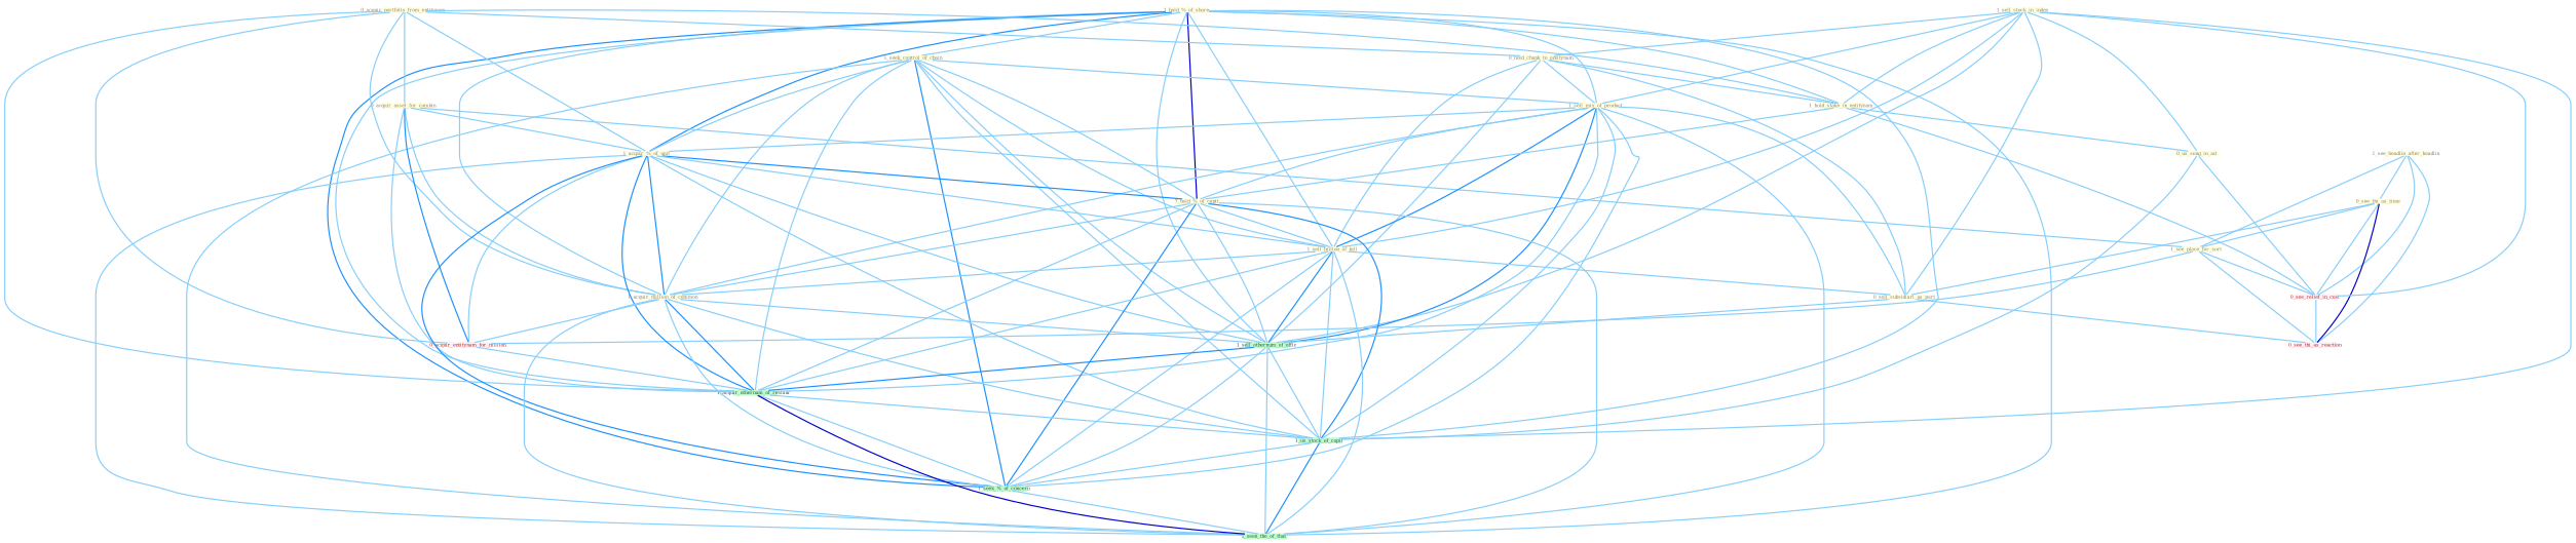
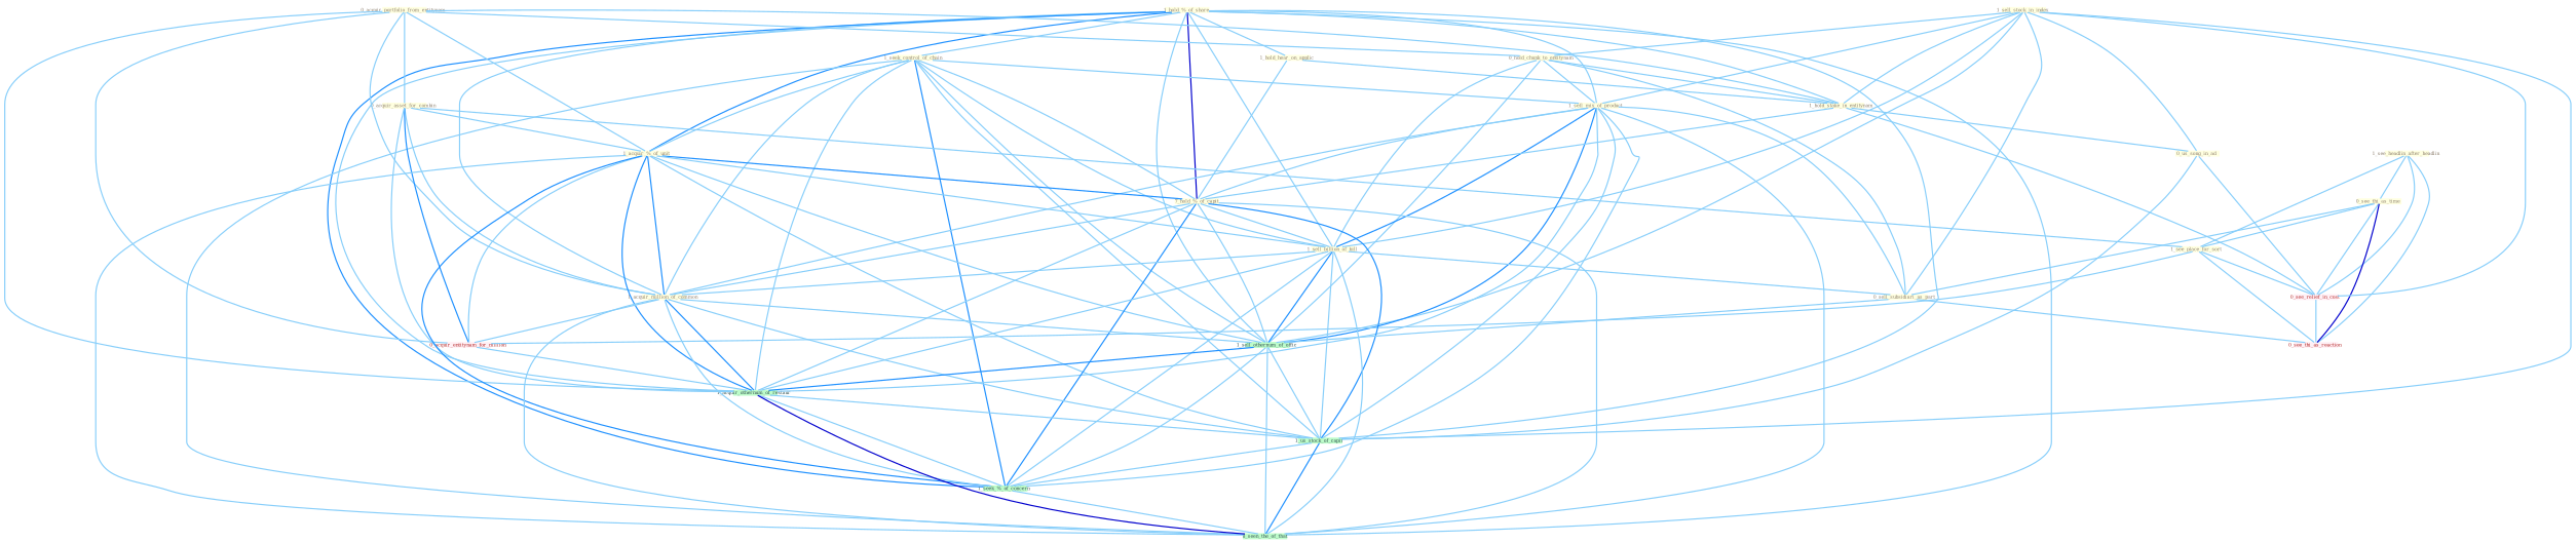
  graph {
    node [color="#ffffe0" fixedsize=true fontcolor="#8b7d6b" fontsize=4 shape=polygon style=filled]
    edge [color="#87cefa" w=1]
    "1_see_headlin_after_headlin " [height=.06 width=.5]
    "1_hold_%_of_share " [height=.06 width=.5]
    "0_see_thi_as_time " [height=.06 width=.5]
    "1_seek_control_of_chain " [height=.06 width=.5]
+   "1_hold_hear_on_applic " [height=.06 width=.5]
    "0_acquir_portfolio_from_entitynam " [height=.06 width=.5]
    "1_sell_stock_in_index " [height=.06 width=.5]
    "0_acquir_asset_for_combin " [height=.06 width=.5]
    n9 [height=.06 label="0_hold_chunk_to_entitynam" width=.5]
    "1_sell_mix_of_product " [height=.06 width=.5]
    "1_hold_stake_in_entitynam " [height=.06 width=.5]
    "1_see_place_for_sort " [height=.06 width=.5]
    "1_acquir_%_of_unit " [height=.06 width=.5]
    n14 [height=.06 label="7_hold_%_of_capit" width=.5]
    "0_us_song_in_ad " [height=.06 width=.5]
    "1_sell_billion_of_bill " [height=.06 width=.5]
    "1_acquir_million_of_common " [height=.06 width=.5]
    "0_sell_subsidiari_as_part " [height=.06 width=.5]
    "0_acquir_entitynam_for_million " [color="#fff0f5" fontcolor="#b22222" height=.06 width=.5]
    "0_see_relief_in_cost " [color="#fff0f5" fontcolor="#b22222" height=.06 width=.5]
    "0_see_thi_as_reaction " [color="#fff0f5" fontcolor="#b22222" height=.06 width=.5]
    "1_sell_othernum_of_offic " [color="#BDFCC9" fontcolor="#2f4f4f" height=.06 width=.5]
    "1_acquir_othernum_of_restaur " [color="#BDFCC9" fontcolor="#2f4f4f" height=.06 width=.5]
    "1_us_stock_of_capit " [color="#BDFCC9" fontcolor="#2f4f4f" height=.06 width=.5]
    "1_seek_%_of_concern " [color="#BDFCC9" fontcolor="#2f4f4f" height=.06 width=.5]
-   "1_seen_the_of_that " [color="#BDFCC9" fontcolor="#2f4f4f" height=.06 width=.5]
+   "1_seen_the_of_that " [color="#BDFCC9" fontcolor="#2f4f4f" height=.06 width=.5 label="8_seen_the_of_that"]
    subgraph sub_1 {
      "1_see_headlin_after_headlin "
      "1_hold_%_of_share "
      "0_see_thi_as_time "
      "1_seek_control_of_chain "
+     "1_hold_hear_on_applic "
      "0_acquir_portfolio_from_entitynam "
      "1_sell_stock_in_index "
      "0_acquir_asset_for_combin "
      n9
      "1_sell_mix_of_product "
      "1_hold_stake_in_entitynam "
      "1_see_place_for_sort "
      "1_acquir_%_of_unit "
      n14
      "0_us_song_in_ad "
      "1_sell_billion_of_bill "
      "1_acquir_million_of_common "
      "0_sell_subsidiari_as_part "
    }
    subgraph sub_2 {
      "0_acquir_entitynam_for_million "
      "0_see_relief_in_cost "
      "0_see_thi_as_reaction "
    }
    "1_see_headlin_after_headlin " -- "0_see_thi_as_time "
    "1_see_headlin_after_headlin " -- "1_see_place_for_sort "
    "1_see_headlin_after_headlin " -- "0_see_relief_in_cost "
    "1_see_headlin_after_headlin " -- "0_see_thi_as_reaction "
    "1_hold_%_of_share " -- "1_seek_control_of_chain "
+   "1_hold_%_of_share " -- "1_hold_hear_on_applic "
    "1_hold_%_of_share " -- "1_sell_mix_of_product "
    "1_hold_%_of_share " -- "1_hold_stake_in_entitynam "
    "1_hold_%_of_share " -- "1_acquir_%_of_unit " [color="#1e90ff" w=2]
    "1_hold_%_of_share " -- n14 [color="#0000cd" w=3]
    "1_hold_%_of_share " -- "1_sell_billion_of_bill "
    "1_hold_%_of_share " -- "1_acquir_million_of_common "
    "1_hold_%_of_share " -- "1_sell_othernum_of_offic "
    "1_hold_%_of_share " -- "1_acquir_othernum_of_restaur "
    "1_hold_%_of_share " -- "1_us_stock_of_capit "
    "1_hold_%_of_share " -- "1_seek_%_of_concern " [color="#1e90ff" w=2]
    "1_hold_%_of_share " -- "1_seen_the_of_that "
    "0_see_thi_as_time " -- "1_see_place_for_sort "
    "0_see_thi_as_time " -- "0_sell_subsidiari_as_part "
    "0_see_thi_as_time " -- "0_see_relief_in_cost "
    "0_see_thi_as_time " -- "0_see_thi_as_reaction " [color="#0000cd" w=3]
    "1_seek_control_of_chain " -- "1_sell_mix_of_product "
    "1_seek_control_of_chain " -- "1_acquir_%_of_unit "
    "1_seek_control_of_chain " -- n14
    "1_seek_control_of_chain " -- "1_sell_billion_of_bill "
    "1_seek_control_of_chain " -- "1_acquir_million_of_common "
    "1_seek_control_of_chain " -- "1_sell_othernum_of_offic "
    "1_seek_control_of_chain " -- "1_acquir_othernum_of_restaur "
    "1_seek_control_of_chain " -- "1_us_stock_of_capit "
    "1_seek_control_of_chain " -- "1_seek_%_of_concern " [color="#1e90ff" w=2]
    "1_seek_control_of_chain " -- "1_seen_the_of_that "
+   "1_hold_hear_on_applic " -- "1_hold_stake_in_entitynam "
+   "1_hold_hear_on_applic " -- n14
    "0_acquir_portfolio_from_entitynam " -- "0_acquir_asset_for_combin "
    "0_acquir_portfolio_from_entitynam " -- n9
    "0_acquir_portfolio_from_entitynam " -- "1_hold_stake_in_entitynam "
    "0_acquir_portfolio_from_entitynam " -- "1_acquir_%_of_unit "
    "0_acquir_portfolio_from_entitynam " -- "1_acquir_million_of_common "
    "0_acquir_portfolio_from_entitynam " -- "0_acquir_entitynam_for_million "
    "0_acquir_portfolio_from_entitynam " -- "1_acquir_othernum_of_restaur "
    "1_sell_stock_in_index " -- n9
    "1_sell_stock_in_index " -- "1_sell_mix_of_product "
    "1_sell_stock_in_index " -- "1_hold_stake_in_entitynam "
    "1_sell_stock_in_index " -- "0_us_song_in_ad "
    "1_sell_stock_in_index " -- "1_sell_billion_of_bill "
    "1_sell_stock_in_index " -- "0_sell_subsidiari_as_part "
    "1_sell_stock_in_index " -- "0_see_relief_in_cost "
    "1_sell_stock_in_index " -- "1_sell_othernum_of_offic "
    "1_sell_stock_in_index " -- "1_us_stock_of_capit "
    "0_acquir_asset_for_combin " -- "1_see_place_for_sort "
    "0_acquir_asset_for_combin " -- "1_acquir_%_of_unit "
    "0_acquir_asset_for_combin " -- "1_acquir_million_of_common "
    "0_acquir_asset_for_combin " -- "0_acquir_entitynam_for_million " [color="#1e90ff" w=2]
    "0_acquir_asset_for_combin " -- "1_acquir_othernum_of_restaur "
    n9 -- "1_sell_mix_of_product "
    n9 -- "1_hold_stake_in_entitynam "
    n9 -- "1_sell_billion_of_bill "
    n9 -- "0_sell_subsidiari_as_part "
    n9 -- "1_sell_othernum_of_offic "
-   "1_sell_mix_of_product " -- "1_acquir_%_of_unit "
    "1_sell_mix_of_product " -- n14
    "1_sell_mix_of_product " -- "1_sell_billion_of_bill " [color="#1e90ff" w=2]
    "1_sell_mix_of_product " -- "1_acquir_million_of_common "
    "1_sell_mix_of_product " -- "0_sell_subsidiari_as_part "
    "1_sell_mix_of_product " -- "1_sell_othernum_of_offic " [color="#1e90ff" w=2]
    "1_sell_mix_of_product " -- "1_acquir_othernum_of_restaur "
    "1_sell_mix_of_product " -- "1_us_stock_of_capit "
    "1_sell_mix_of_product " -- "1_seek_%_of_concern "
    "1_sell_mix_of_product " -- "1_seen_the_of_that "
    "1_hold_stake_in_entitynam " -- n14
    "1_hold_stake_in_entitynam " -- "0_us_song_in_ad "
    "1_hold_stake_in_entitynam " -- "0_see_relief_in_cost "
    "1_see_place_for_sort " -- "0_acquir_entitynam_for_million "
    "1_see_place_for_sort " -- "0_see_relief_in_cost "
    "1_see_place_for_sort " -- "0_see_thi_as_reaction "
    "1_acquir_%_of_unit " -- n14 [color="#1e90ff" w=2]
    "1_acquir_%_of_unit " -- "1_sell_billion_of_bill "
    "1_acquir_%_of_unit " -- "1_acquir_million_of_common " [color="#1e90ff" w=2]
    "1_acquir_%_of_unit " -- "0_acquir_entitynam_for_million "
    "1_acquir_%_of_unit " -- "1_sell_othernum_of_offic "
    "1_acquir_%_of_unit " -- "1_acquir_othernum_of_restaur " [color="#1e90ff" w=2]
    "1_acquir_%_of_unit " -- "1_us_stock_of_capit "
    "1_acquir_%_of_unit " -- "1_seek_%_of_concern " [color="#1e90ff" w=2]
    "1_acquir_%_of_unit " -- "1_seen_the_of_that "
    n14 -- "1_sell_billion_of_bill "
    n14 -- "1_acquir_million_of_common "
    n14 -- "1_sell_othernum_of_offic "
    n14 -- "1_acquir_othernum_of_restaur "
    n14 -- "1_us_stock_of_capit " [color="#1e90ff" w=2]
    n14 -- "1_seek_%_of_concern " [color="#1e90ff" w=2]
    n14 -- "1_seen_the_of_that "
    "0_us_song_in_ad " -- "0_see_relief_in_cost "
    "0_us_song_in_ad " -- "1_us_stock_of_capit "
    "1_sell_billion_of_bill " -- "1_acquir_million_of_common "
    "1_sell_billion_of_bill " -- "0_sell_subsidiari_as_part "
    "1_sell_billion_of_bill " -- "1_sell_othernum_of_offic " [color="#1e90ff" w=2]
    "1_sell_billion_of_bill " -- "1_acquir_othernum_of_restaur "
    "1_sell_billion_of_bill " -- "1_us_stock_of_capit "
    "1_sell_billion_of_bill " -- "1_seek_%_of_concern "
    "1_sell_billion_of_bill " -- "1_seen_the_of_that "
    "1_acquir_million_of_common " -- "0_acquir_entitynam_for_million "
    "1_acquir_million_of_common " -- "1_sell_othernum_of_offic "
    "1_acquir_million_of_common " -- "1_acquir_othernum_of_restaur " [color="#1e90ff" w=2]
    "1_acquir_million_of_common " -- "1_us_stock_of_capit "
    "1_acquir_million_of_common " -- "1_seek_%_of_concern "
    "1_acquir_million_of_common " -- "1_seen_the_of_that "
    "0_sell_subsidiari_as_part " -- "0_see_thi_as_reaction "
    "0_sell_subsidiari_as_part " -- "1_sell_othernum_of_offic "
    "0_acquir_entitynam_for_million " -- "1_acquir_othernum_of_restaur "
    "0_see_relief_in_cost " -- "0_see_thi_as_reaction "
    "1_sell_othernum_of_offic " -- "1_acquir_othernum_of_restaur " [color="#1e90ff" w=2]
    "1_sell_othernum_of_offic " -- "1_us_stock_of_capit "
    "1_sell_othernum_of_offic " -- "1_seek_%_of_concern "
    "1_sell_othernum_of_offic " -- "1_seen_the_of_that "
    "1_acquir_othernum_of_restaur " -- "1_us_stock_of_capit "
    "1_acquir_othernum_of_restaur " -- "1_seek_%_of_concern "
    "1_acquir_othernum_of_restaur " -- "1_seen_the_of_that " [color="#0000cd"]
    "1_us_stock_of_capit " -- "1_seek_%_of_concern "
    "1_us_stock_of_capit " -- "1_seen_the_of_that " [color="#1e90ff"]
    "1_seek_%_of_concern " -- "1_seen_the_of_that "
  }
